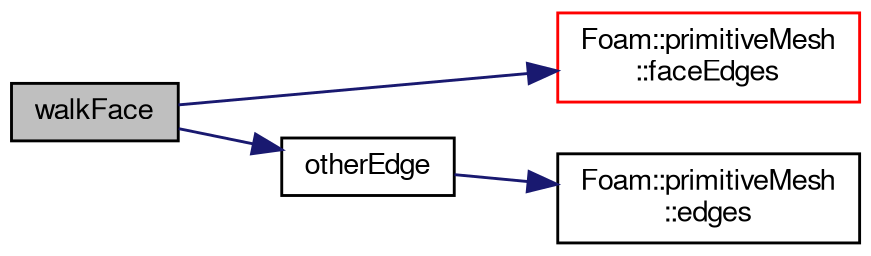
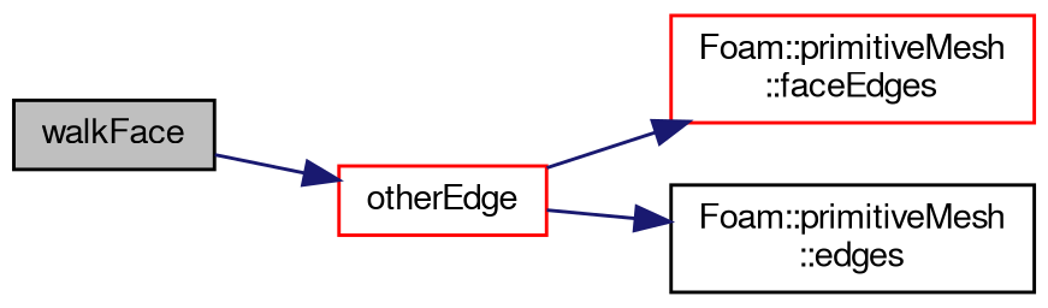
  digraph {
    rankdir=LR
    node [color=black fontname=FreeSans fontsize=10 shape=record]
    edge [color=midnightblue fontname=FreeSans fontsize=10 labelfontname=FreeSans labelfontsize=10 style=solid]
    n1 [fillcolor=grey75 fontcolor=black height=0.2 label=walkFace style=filled width=0.4]
    n2 [color=red height=0.2 label="Foam::primitiveMesh\l::faceEdges" width=0.4]
-   n3 [height=0.2 label=otherEdge width=0.4]
+   n3 [color=red height=0.2 label=otherEdge width=0.4]
    n4 [height=0.2 label="Foam::primitiveMesh\l::edges" width=0.4]
-   n1 -> n2
+   n3 -> n2
    n1 -> n3
    n3 -> n4
  }
